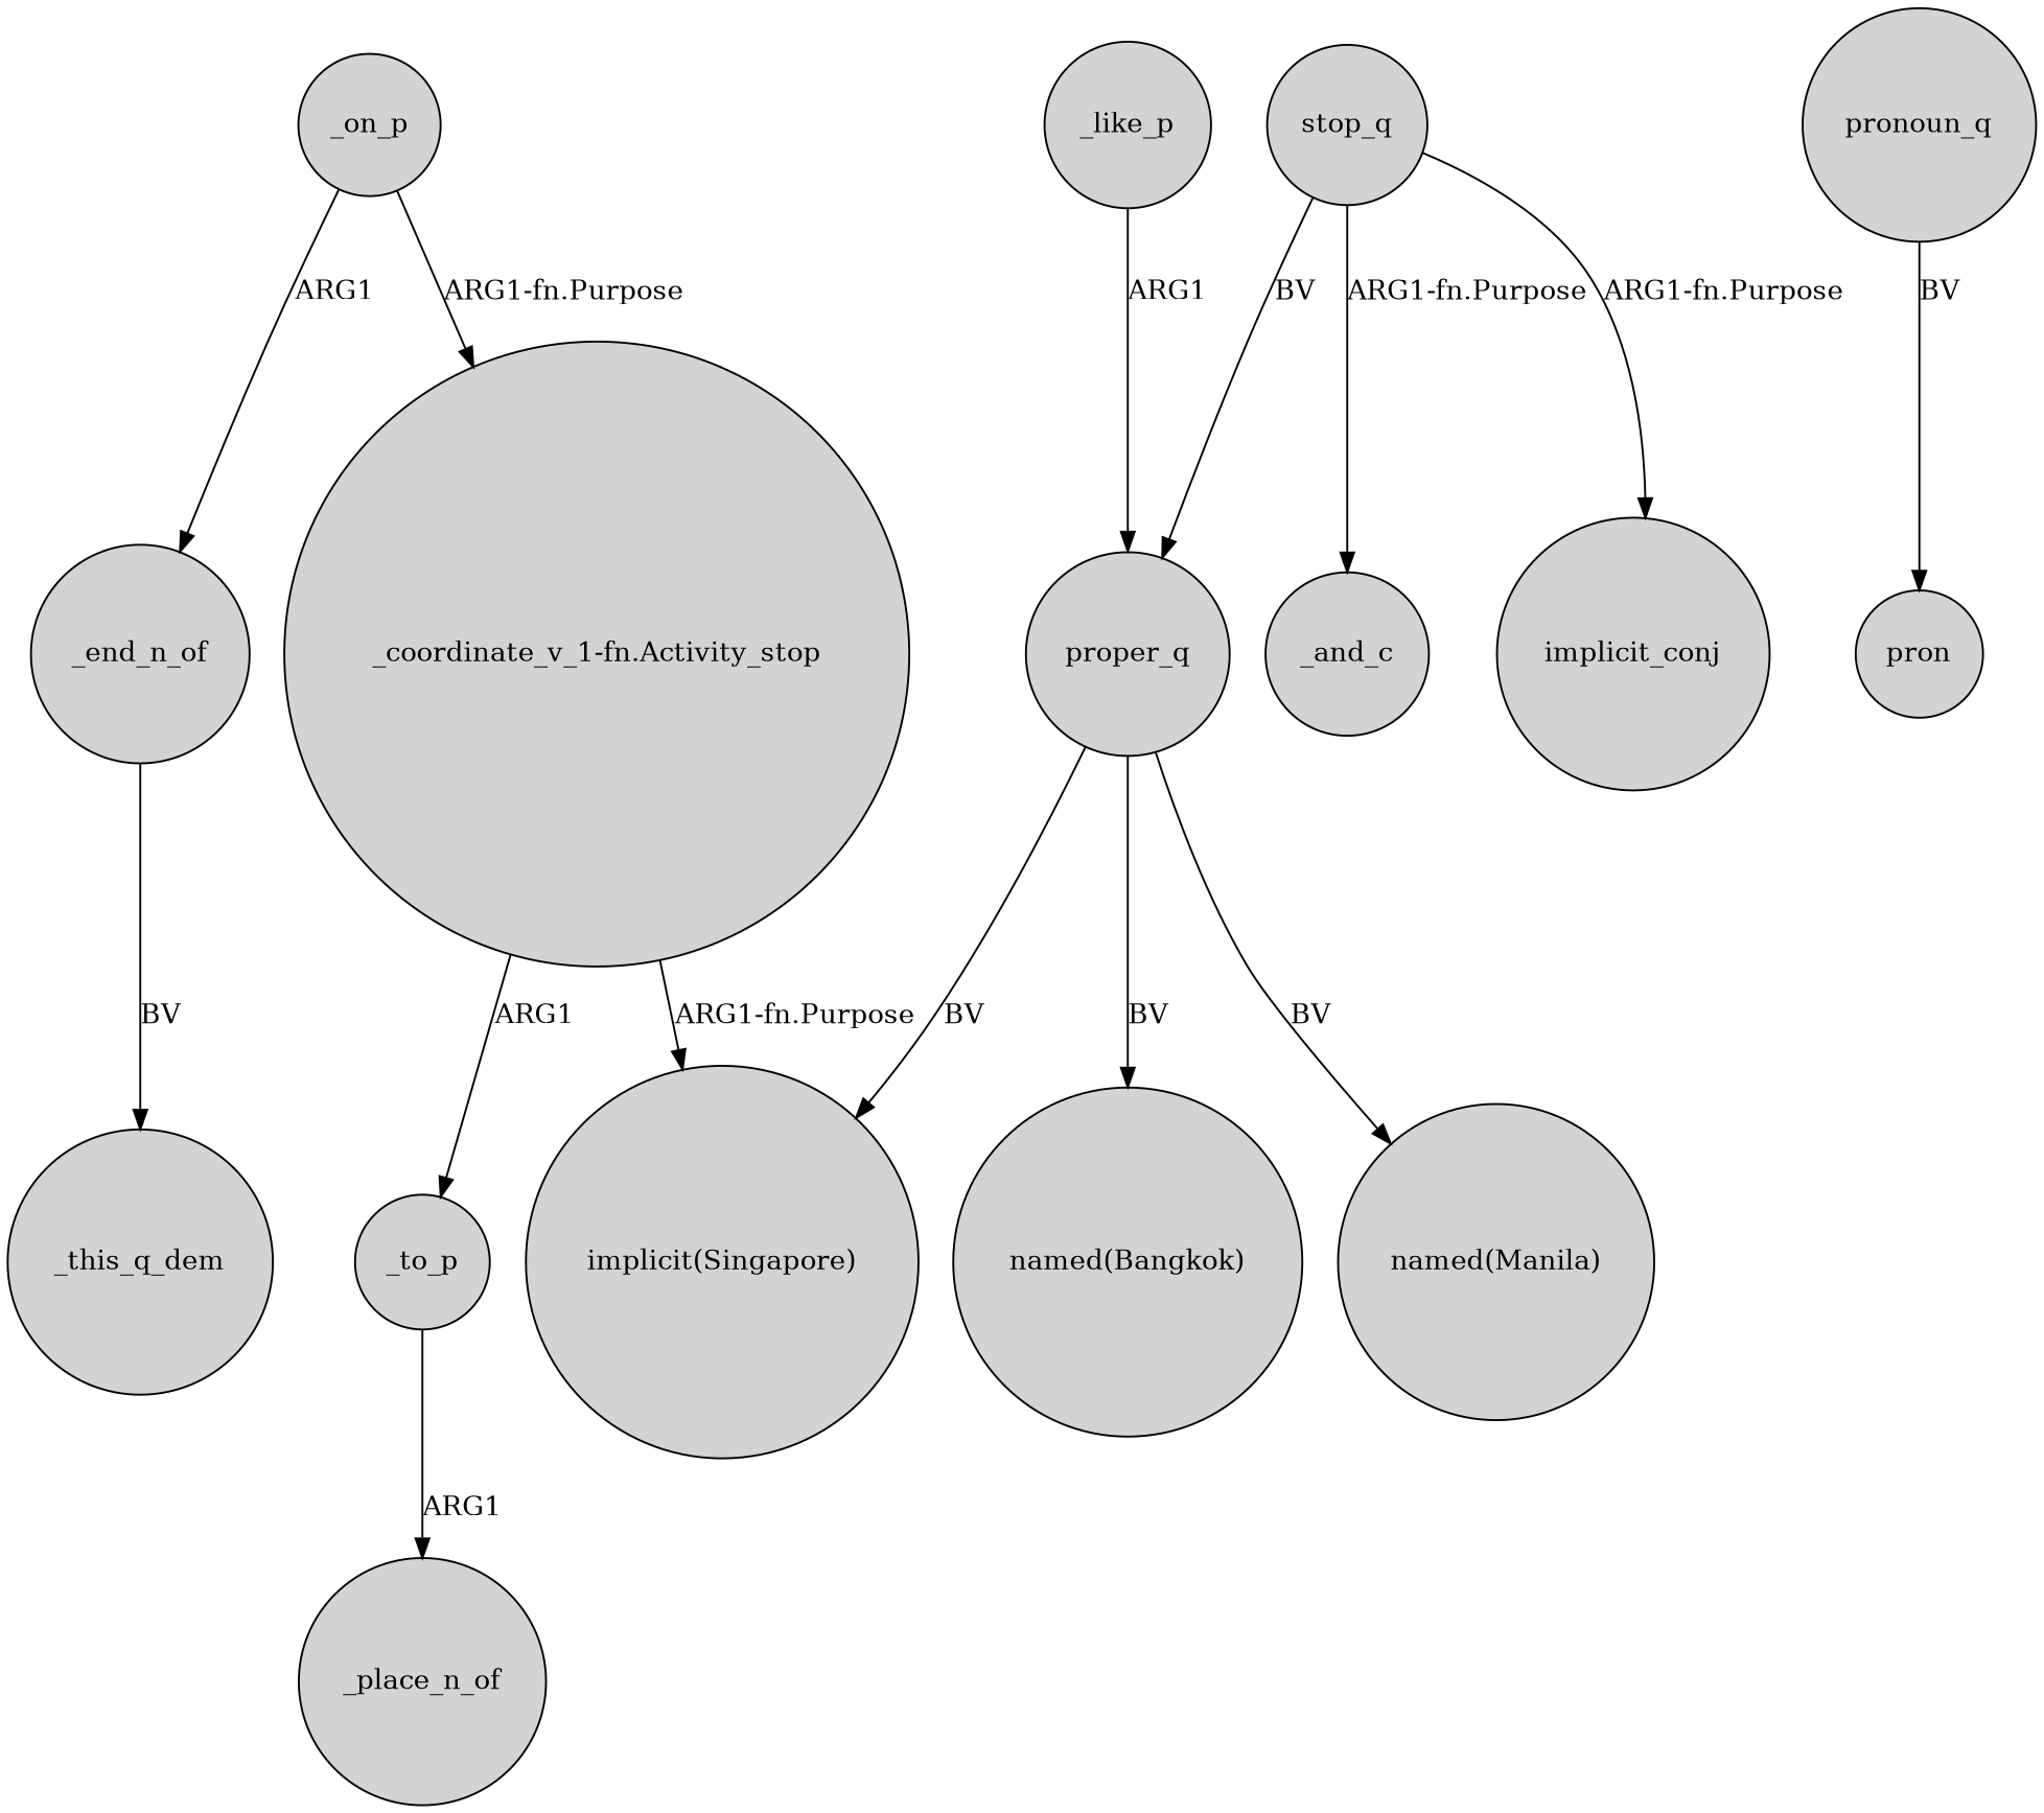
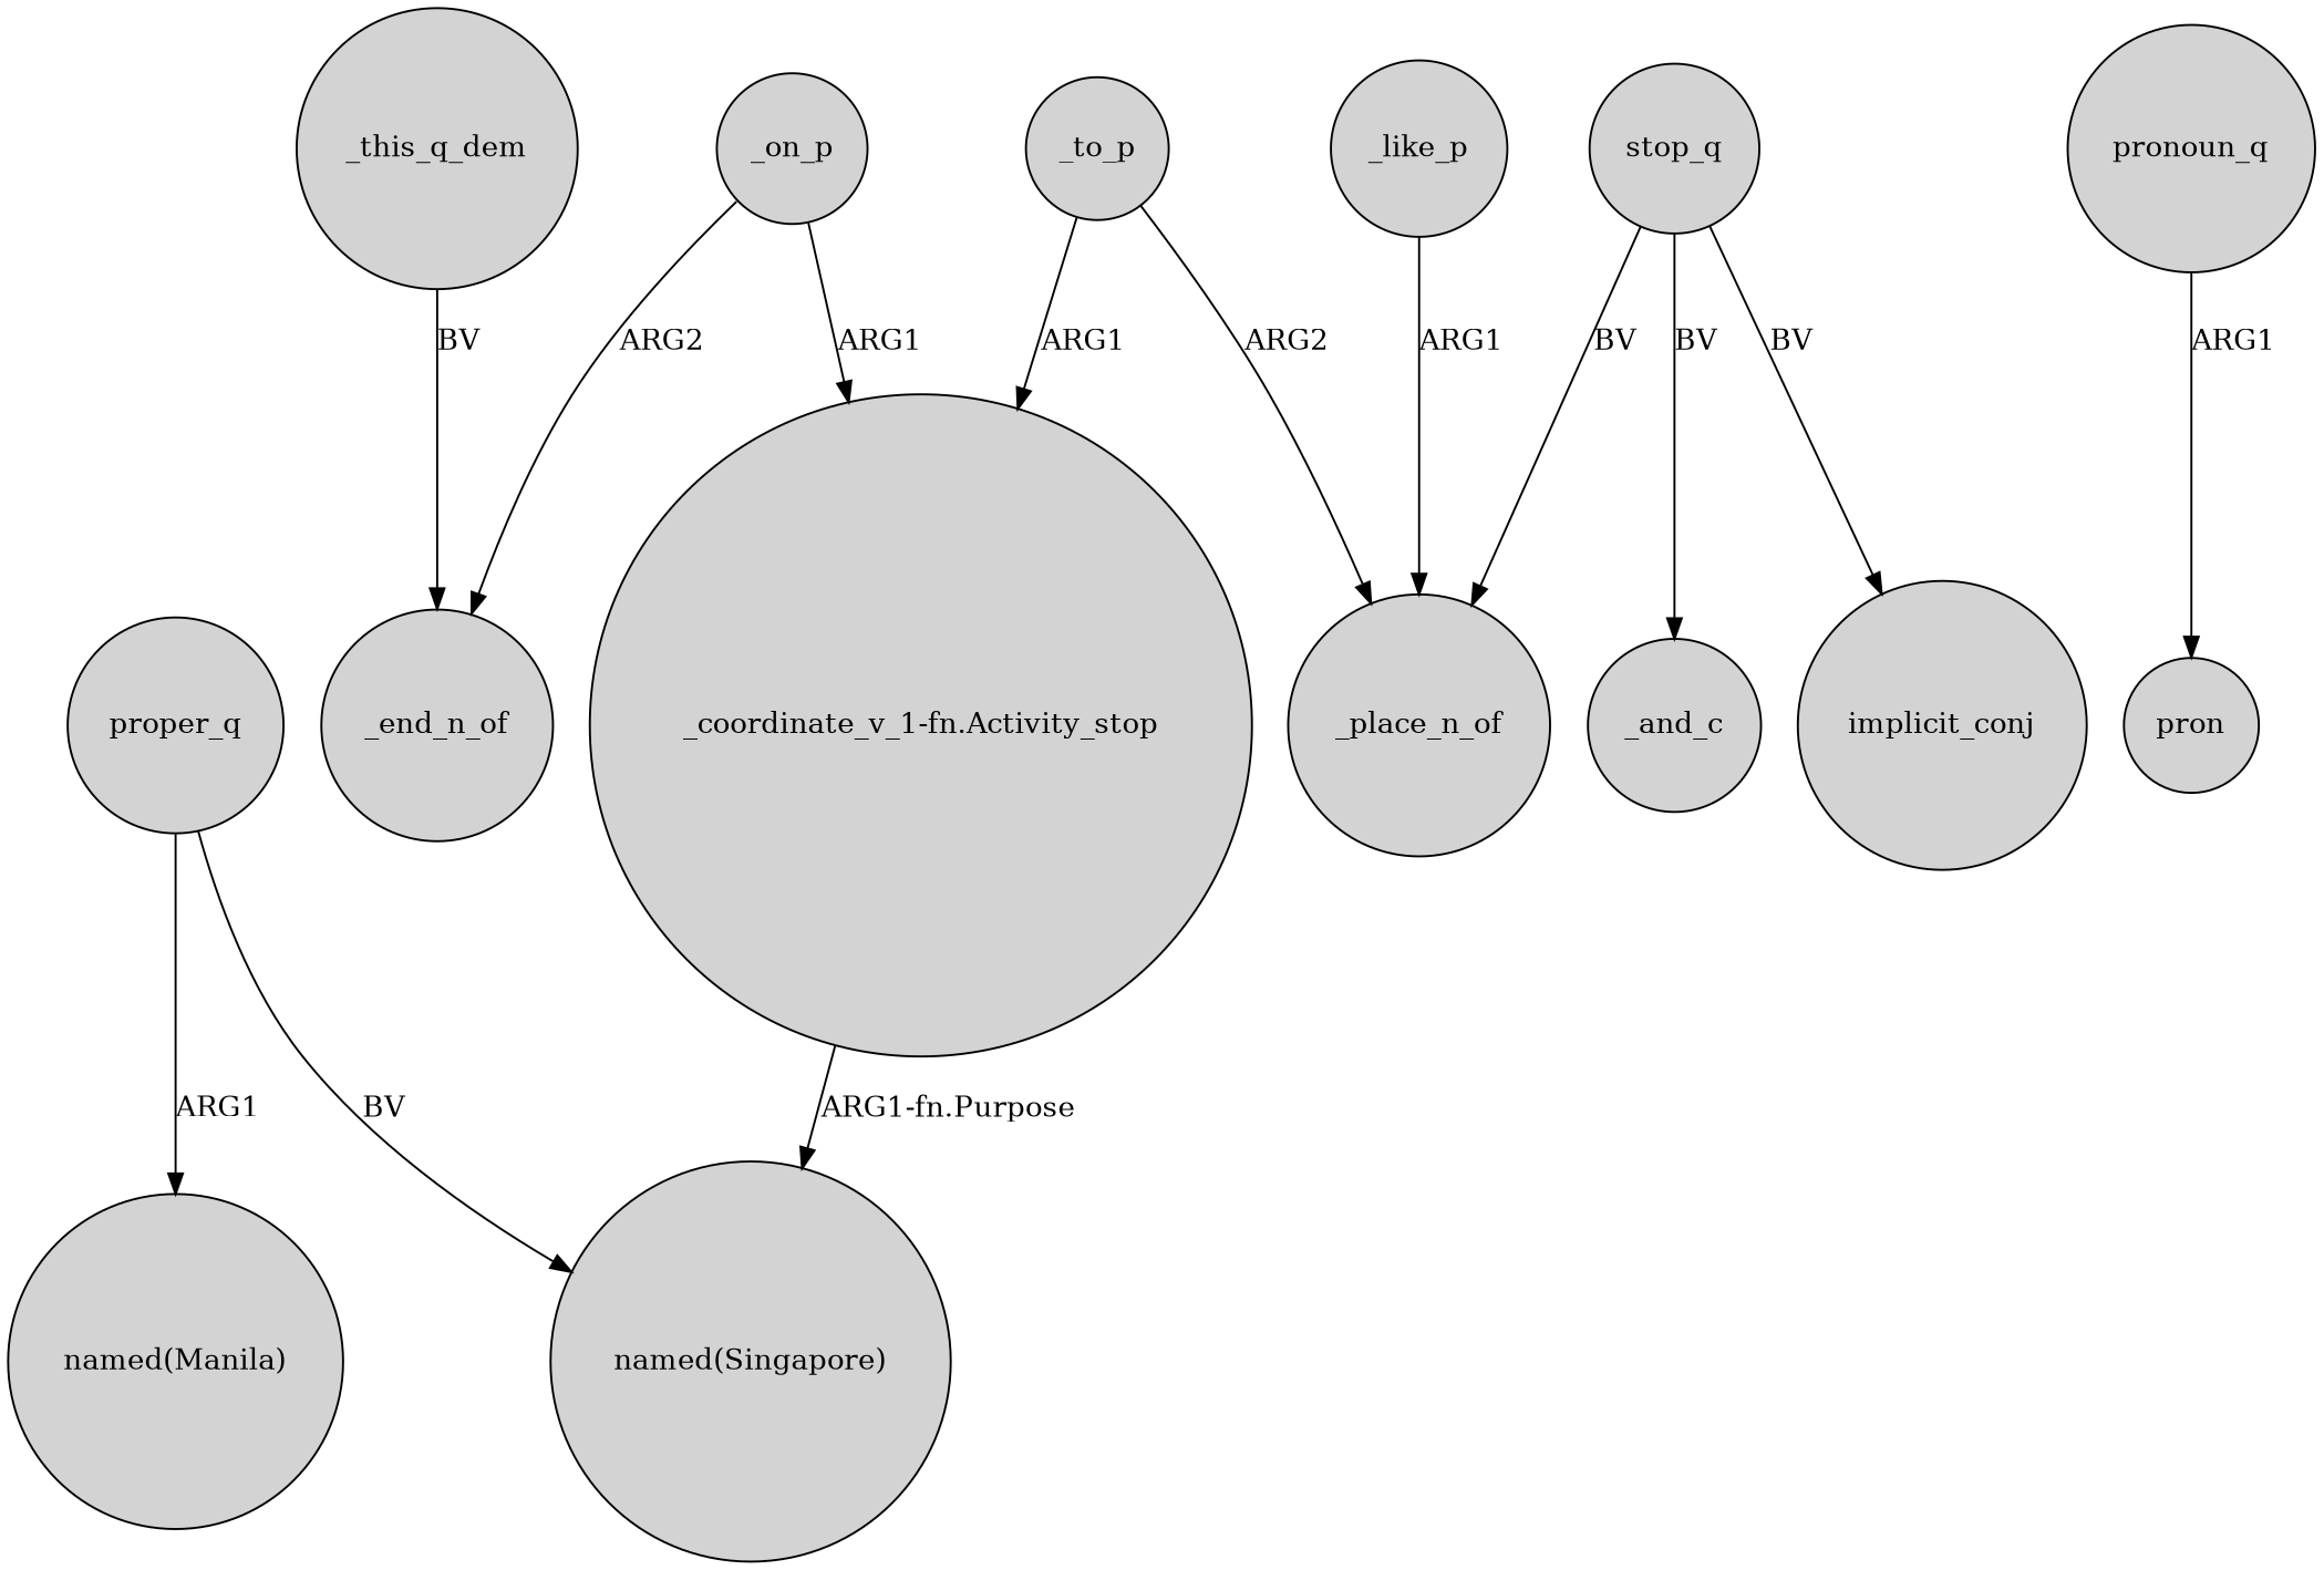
  digraph {
    node [shape=circle style=filled]
    proper_q
-   "named(Bangkok)"
    "named(Manila)"
-   "named(Singapore)" [label="implicit(Singapore)"]
+   "named(Singapore)"
    "_coordinate_v_1-fn.Activity_stop"
    n6 [label=stop_q]
    _and_c
    _place_n_of
    implicit_conj
    _like_p
    _this_q_dem
    _end_n_of
    _on_p
    _to_p
    pronoun_q
    pron
-   proper_q -> "named(Bangkok)" [label=BV]
-   proper_q -> "named(Manila)" [label=BV]
+   proper_q -> "named(Manila)" [label=ARG1]
    proper_q -> "named(Singapore)" [label=BV]
    "_coordinate_v_1-fn.Activity_stop" -> "named(Singapore)" [label="ARG1-fn.Purpose"]
-   n6 -> _and_c [label="ARG1-fn.Purpose"]
-   n6 -> proper_q [label=BV]
-   n6 -> implicit_conj [label="ARG1-fn.Purpose"]
-   _like_p -> proper_q [label=ARG1]
-   _end_n_of -> _this_q_dem [label=BV]
-   _on_p -> "_coordinate_v_1-fn.Activity_stop" [label="ARG1-fn.Purpose"]
-   _on_p -> _end_n_of [label=ARG1]
-   "_coordinate_v_1-fn.Activity_stop" -> _to_p [label=ARG1]
-   _to_p -> _place_n_of [label=ARG1]
-   pronoun_q -> pron [label=BV]
+   n6 -> _and_c [label=BV]
+   n6 -> _place_n_of [label=BV]
+   n6 -> implicit_conj [label=BV]
+   _like_p -> _place_n_of [label=ARG1]
+   _this_q_dem -> _end_n_of [label=BV]
+   _on_p -> "_coordinate_v_1-fn.Activity_stop" [label=ARG1]
+   _on_p -> _end_n_of [label=ARG2]
+   _to_p -> "_coordinate_v_1-fn.Activity_stop" [label=ARG1]
+   _to_p -> _place_n_of [label=ARG2]
+   pronoun_q -> pron [label=ARG1]
  }
